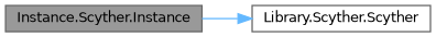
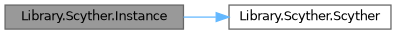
  digraph {
    rankdir=LR
    node [fontname=Helvetica fontsize=10 shape=box style=filled]
-   n1 [color=gray40 fillcolor=grey60 fontcolor=black height=0.2 label="Instance.Scyther.Instance" width=0.4]
+   n1 [color=gray40 fillcolor=grey60 fontcolor=black height=0.2 label="Library.Scyther.Instance" width=0.4]
    n2 [color=grey40 fillcolor=white height=0.2 label="Library.Scyther.Scyther" width=0.4]
    n1 -> n2 [color=steelblue1 fontname=Helvetica fontsize=10 labelfontname=Helvetica labelfontsize=10 style=solid]
  }
